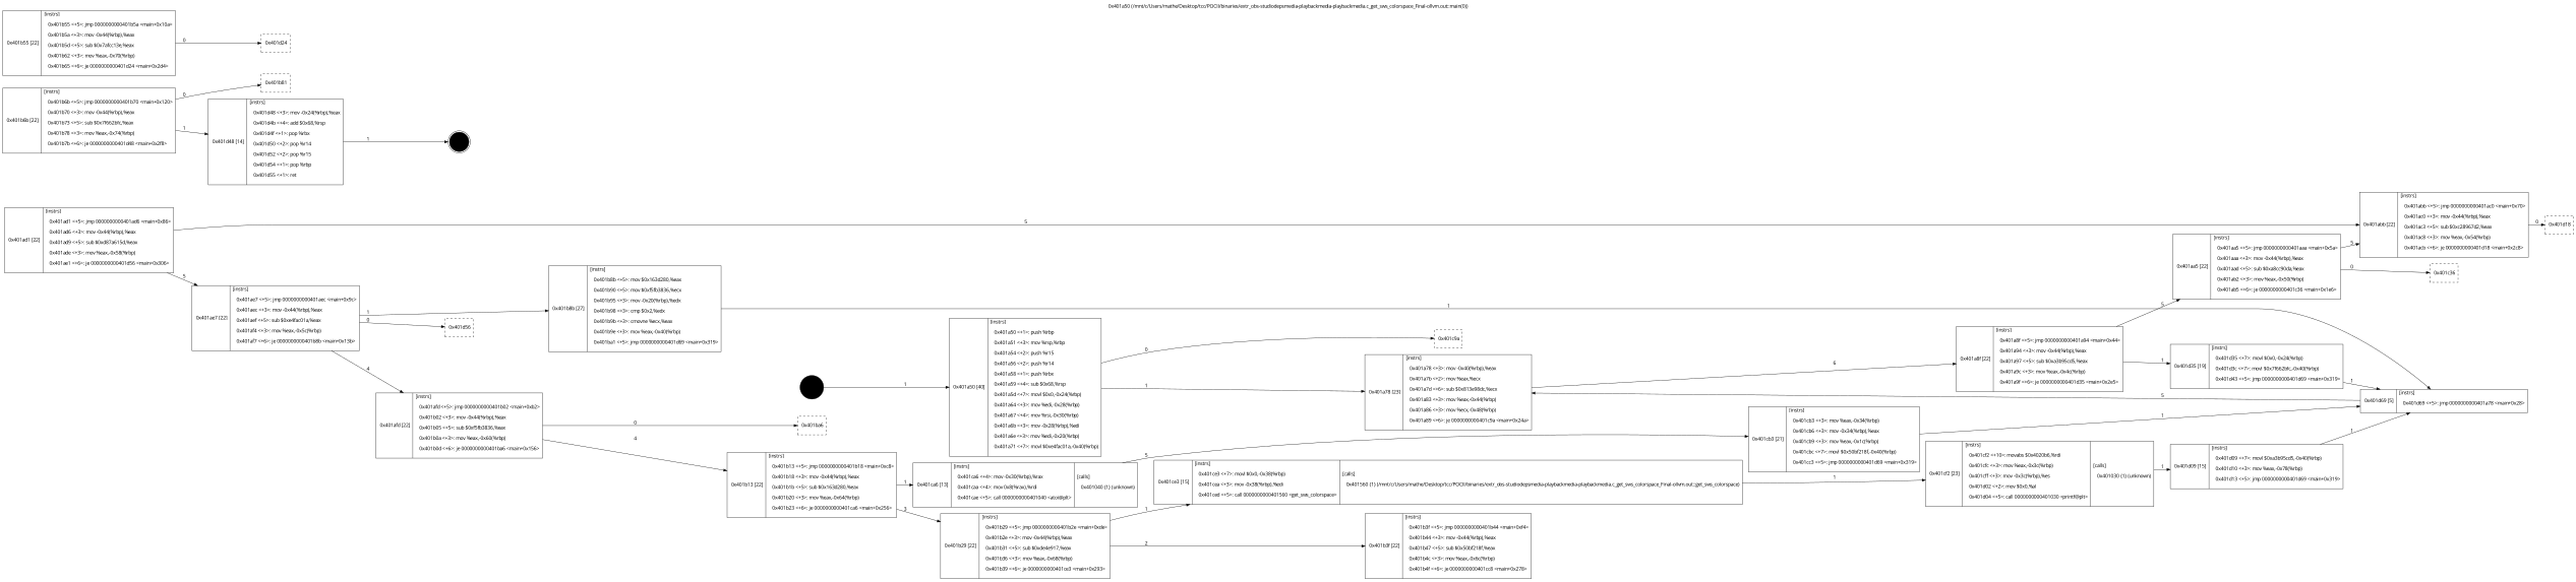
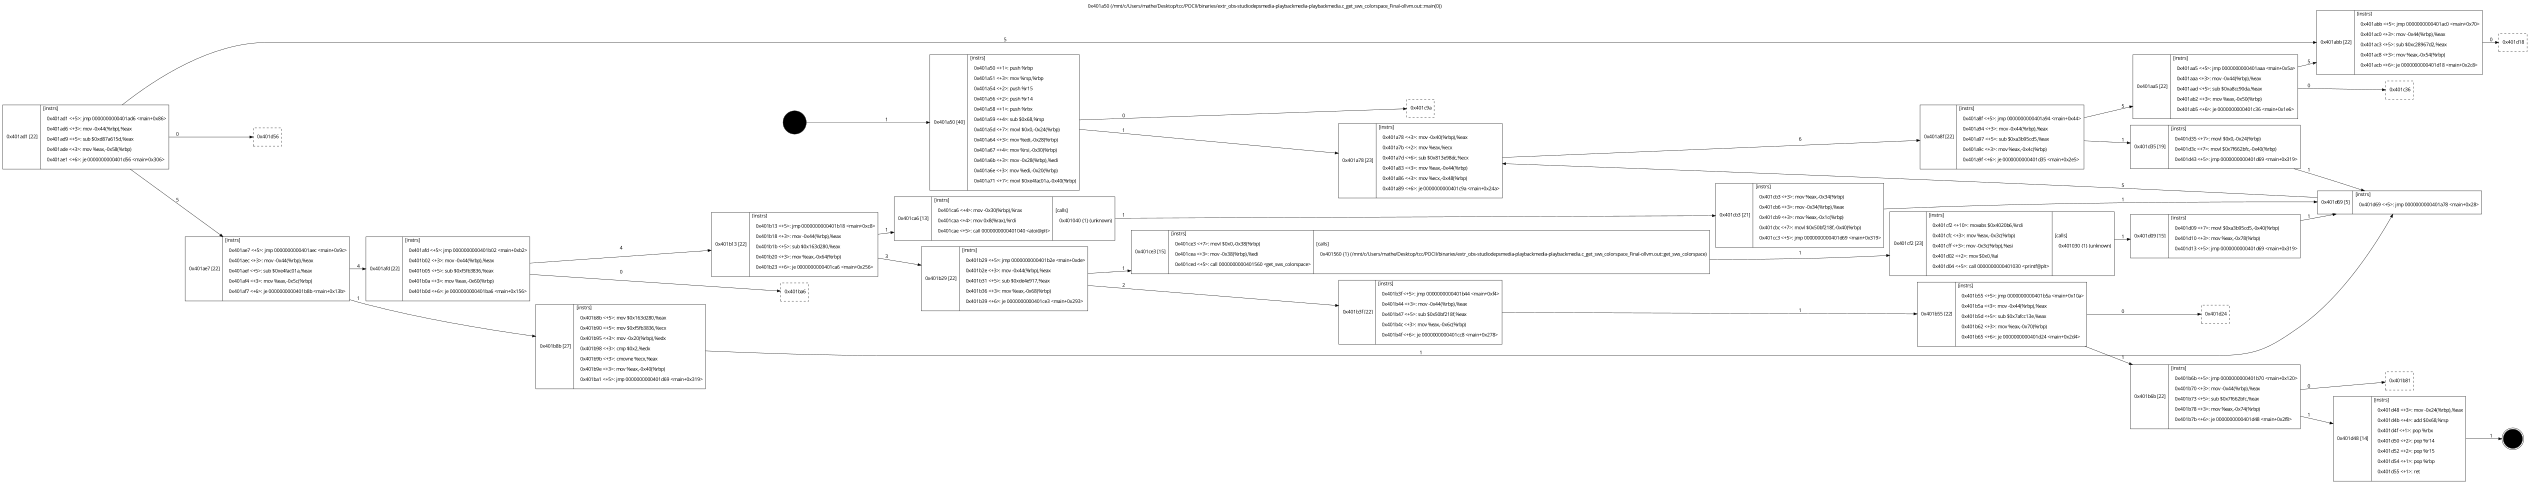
  digraph {
    fontname="Open Sans"
    label="0x401a50 (/mnt/c/Users/mathe/Desktop/tcc/POCII/binaries/extr_obs-studiodepsmedia-playbackmedia-playbackmedia.c_get_sws_colorspace_Final-ollvm.out::main(0))"
    labelloc=t
    rankdir=LR
    node [fontname="Open Sans" shape=record]
    edge [fontname="Open Sans"]
    Entry [fillcolor=black height=0.3 shape=circle style=filled width=0.3]
    n2 [label="{\n     0x401a50 [40]\l\n     | [instrs]\l\n     &nbsp;&nbsp;0x401a50 \<+1\>: push %rbp\l\n     &nbsp;&nbsp;0x401a51 \<+3\>: mov %rsp,%rbp\l\n     &nbsp;&nbsp;0x401a54 \<+2\>: push %r15\l\n     &nbsp;&nbsp;0x401a56 \<+2\>: push %r14\l\n     &nbsp;&nbsp;0x401a58 \<+1\>: push %rbx\l\n     &nbsp;&nbsp;0x401a59 \<+4\>: sub $0x68,%rsp\l\n     &nbsp;&nbsp;0x401a5d \<+7\>: movl $0x0,-0x24(%rbp)\l\n     &nbsp;&nbsp;0x401a64 \<+3\>: mov %edi,-0x28(%rbp)\l\n     &nbsp;&nbsp;0x401a67 \<+4\>: mov %rsi,-0x30(%rbp)\l\n     &nbsp;&nbsp;0x401a6b \<+3\>: mov -0x28(%rbp),%edi\l\n     &nbsp;&nbsp;0x401a6e \<+3\>: mov %edi,-0x20(%rbp)\l\n     &nbsp;&nbsp;0x401a71 \<+7\>: movl $0xe4fac01a,-0x40(%rbp)\l\n  }"]
    n3 [label="{\n     0x401a78 [23]\l\n     | [instrs]\l\n     &nbsp;&nbsp;0x401a78 \<+3\>: mov -0x40(%rbp),%eax\l\n     &nbsp;&nbsp;0x401a7b \<+2\>: mov %eax,%ecx\l\n     &nbsp;&nbsp;0x401a7d \<+6\>: sub $0x813e98dc,%ecx\l\n     &nbsp;&nbsp;0x401a83 \<+3\>: mov %eax,-0x44(%rbp)\l\n     &nbsp;&nbsp;0x401a86 \<+3\>: mov %ecx,-0x48(%rbp)\l\n     &nbsp;&nbsp;0x401a89 \<+6\>: je 0000000000401c9a \<main+0x24a\>\l\n  }"]
    n4 [label="{\n     0x401c9a\l\n  }" style=dashed]
    n5 [label="{\n     0x401a8f [22]\l\n     | [instrs]\l\n     &nbsp;&nbsp;0x401a8f \<+5\>: jmp 0000000000401a94 \<main+0x44\>\l\n     &nbsp;&nbsp;0x401a94 \<+3\>: mov -0x44(%rbp),%eax\l\n     &nbsp;&nbsp;0x401a97 \<+5\>: sub $0xa3b95cd5,%eax\l\n     &nbsp;&nbsp;0x401a9c \<+3\>: mov %eax,-0x4c(%rbp)\l\n     &nbsp;&nbsp;0x401a9f \<+6\>: je 0000000000401d35 \<main+0x2e5\>\l\n  }"]
    n6 [label="{\n     0x401d35 [19]\l\n     | [instrs]\l\n     &nbsp;&nbsp;0x401d35 \<+7\>: movl $0x0,-0x24(%rbp)\l\n     &nbsp;&nbsp;0x401d3c \<+7\>: movl $0x7f662bfc,-0x40(%rbp)\l\n     &nbsp;&nbsp;0x401d43 \<+5\>: jmp 0000000000401d69 \<main+0x319\>\l\n  }"]
    n7 [label="{\n     0x401aa5 [22]\l\n     | [instrs]\l\n     &nbsp;&nbsp;0x401aa5 \<+5\>: jmp 0000000000401aaa \<main+0x5a\>\l\n     &nbsp;&nbsp;0x401aaa \<+3\>: mov -0x44(%rbp),%eax\l\n     &nbsp;&nbsp;0x401aad \<+5\>: sub $0xa8cc90da,%eax\l\n     &nbsp;&nbsp;0x401ab2 \<+3\>: mov %eax,-0x50(%rbp)\l\n     &nbsp;&nbsp;0x401ab5 \<+6\>: je 0000000000401c36 \<main+0x1e6\>\l\n  }"]
    n8 [label="{\n     0x401d69 [5]\l\n     | [instrs]\l\n     &nbsp;&nbsp;0x401d69 \<+5\>: jmp 0000000000401a78 \<main+0x28\>\l\n  }"]
    n9 [label="{\n     0x401c36\l\n  }" style=dashed]
    n10 [label="{\n     0x401abb [22]\l\n     | [instrs]\l\n     &nbsp;&nbsp;0x401abb \<+5\>: jmp 0000000000401ac0 \<main+0x70\>\l\n     &nbsp;&nbsp;0x401ac0 \<+3\>: mov -0x44(%rbp),%eax\l\n     &nbsp;&nbsp;0x401ac3 \<+5\>: sub $0xc28967d2,%eax\l\n     &nbsp;&nbsp;0x401ac8 \<+3\>: mov %eax,-0x54(%rbp)\l\n     &nbsp;&nbsp;0x401acb \<+6\>: je 0000000000401d18 \<main+0x2c8\>\l\n  }"]
    Exit [fillcolor=black height=0.3 peripheries=2 shape=circle style=filled width=0.3]
    n12 [label="{\n     0x401d18\l\n  }" style=dashed]
    n13 [label="{\n     0x401b81\l\n  }" style=dashed]
    n14 [label="{\n     0x401ad1 [22]\l\n     | [instrs]\l\n     &nbsp;&nbsp;0x401ad1 \<+5\>: jmp 0000000000401ad6 \<main+0x86\>\l\n     &nbsp;&nbsp;0x401ad6 \<+3\>: mov -0x44(%rbp),%eax\l\n     &nbsp;&nbsp;0x401ad9 \<+5\>: sub $0xd87a615d,%eax\l\n     &nbsp;&nbsp;0x401ade \<+3\>: mov %eax,-0x58(%rbp)\l\n     &nbsp;&nbsp;0x401ae1 \<+6\>: je 0000000000401d56 \<main+0x306\>\l\n  }"]
    n15 [label="{\n     0x401d56\l\n  }" style=dashed]
    n16 [label="{\n     0x401ae7 [22]\l\n     | [instrs]\l\n     &nbsp;&nbsp;0x401ae7 \<+5\>: jmp 0000000000401aec \<main+0x9c\>\l\n     &nbsp;&nbsp;0x401aec \<+3\>: mov -0x44(%rbp),%eax\l\n     &nbsp;&nbsp;0x401aef \<+5\>: sub $0xe4fac01a,%eax\l\n     &nbsp;&nbsp;0x401af4 \<+3\>: mov %eax,-0x5c(%rbp)\l\n     &nbsp;&nbsp;0x401af7 \<+6\>: je 0000000000401b8b \<main+0x13b\>\l\n  }"]
    n17 [label="{\n     0x401d48 [14]\l\n     | [instrs]\l\n     &nbsp;&nbsp;0x401d48 \<+3\>: mov -0x24(%rbp),%eax\l\n     &nbsp;&nbsp;0x401d4b \<+4\>: add $0x68,%rsp\l\n     &nbsp;&nbsp;0x401d4f \<+1\>: pop %rbx\l\n     &nbsp;&nbsp;0x401d50 \<+2\>: pop %r14\l\n     &nbsp;&nbsp;0x401d52 \<+2\>: pop %r15\l\n     &nbsp;&nbsp;0x401d54 \<+1\>: pop %rbp\l\n     &nbsp;&nbsp;0x401d55 \<+1\>: ret\l\n  }"]
    n18 [label="{\n     0x401b8b [27]\l\n     | [instrs]\l\n     &nbsp;&nbsp;0x401b8b \<+5\>: mov $0x163d280,%eax\l\n     &nbsp;&nbsp;0x401b90 \<+5\>: mov $0xf5fb3836,%ecx\l\n     &nbsp;&nbsp;0x401b95 \<+3\>: mov -0x20(%rbp),%edx\l\n     &nbsp;&nbsp;0x401b98 \<+3\>: cmp $0x2,%edx\l\n     &nbsp;&nbsp;0x401b9b \<+3\>: cmovne %ecx,%eax\l\n     &nbsp;&nbsp;0x401b9e \<+3\>: mov %eax,-0x40(%rbp)\l\n     &nbsp;&nbsp;0x401ba1 \<+5\>: jmp 0000000000401d69 \<main+0x319\>\l\n  }"]
    n19 [label="{\n     0x401afd [22]\l\n     | [instrs]\l\n     &nbsp;&nbsp;0x401afd \<+5\>: jmp 0000000000401b02 \<main+0xb2\>\l\n     &nbsp;&nbsp;0x401b02 \<+3\>: mov -0x44(%rbp),%eax\l\n     &nbsp;&nbsp;0x401b05 \<+5\>: sub $0xf5fb3836,%eax\l\n     &nbsp;&nbsp;0x401b0a \<+3\>: mov %eax,-0x60(%rbp)\l\n     &nbsp;&nbsp;0x401b0d \<+6\>: je 0000000000401ba6 \<main+0x156\>\l\n  }"]
    n20 [label="{\n     0x401b6b [22]\l\n     | [instrs]\l\n     &nbsp;&nbsp;0x401b6b \<+5\>: jmp 0000000000401b70 \<main+0x120\>\l\n     &nbsp;&nbsp;0x401b70 \<+3\>: mov -0x44(%rbp),%eax\l\n     &nbsp;&nbsp;0x401b73 \<+5\>: sub $0x7f662bfc,%eax\l\n     &nbsp;&nbsp;0x401b78 \<+3\>: mov %eax,-0x74(%rbp)\l\n     &nbsp;&nbsp;0x401b7b \<+6\>: je 0000000000401d48 \<main+0x2f8\>\l\n  }"]
    n21 [label="{\n     0x401ba6\l\n  }" style=dashed]
    n22 [label="{\n     0x401b13 [22]\l\n     | [instrs]\l\n     &nbsp;&nbsp;0x401b13 \<+5\>: jmp 0000000000401b18 \<main+0xc8\>\l\n     &nbsp;&nbsp;0x401b18 \<+3\>: mov -0x44(%rbp),%eax\l\n     &nbsp;&nbsp;0x401b1b \<+5\>: sub $0x163d280,%eax\l\n     &nbsp;&nbsp;0x401b20 \<+3\>: mov %eax,-0x64(%rbp)\l\n     &nbsp;&nbsp;0x401b23 \<+6\>: je 0000000000401ca6 \<main+0x256\>\l\n  }"]
    n23 [label="{\n     0x401d24\l\n  }" style=dashed]
    n24 [label="{\n     0x401ca6 [13]\l\n     | [instrs]\l\n     &nbsp;&nbsp;0x401ca6 \<+4\>: mov -0x30(%rbp),%rax\l\n     &nbsp;&nbsp;0x401caa \<+4\>: mov 0x8(%rax),%rdi\l\n     &nbsp;&nbsp;0x401cae \<+5\>: call 0000000000401040 \<atoi@plt\>\l\n     | [calls]\l\n     &nbsp;&nbsp;0x401040 \{1\} (unknown)\l\n  }"]
    n25 [label="{\n     0x401b29 [22]\l\n     | [instrs]\l\n     &nbsp;&nbsp;0x401b29 \<+5\>: jmp 0000000000401b2e \<main+0xde\>\l\n     &nbsp;&nbsp;0x401b2e \<+3\>: mov -0x44(%rbp),%eax\l\n     &nbsp;&nbsp;0x401b31 \<+5\>: sub $0xde4e917,%eax\l\n     &nbsp;&nbsp;0x401b36 \<+3\>: mov %eax,-0x68(%rbp)\l\n     &nbsp;&nbsp;0x401b39 \<+6\>: je 0000000000401ce3 \<main+0x293\>\l\n  }"]
    n26 [label="{\n     0x401d09 [15]\l\n     | [instrs]\l\n     &nbsp;&nbsp;0x401d09 \<+7\>: movl $0xa3b95cd5,-0x40(%rbp)\l\n     &nbsp;&nbsp;0x401d10 \<+3\>: mov %eax,-0x78(%rbp)\l\n     &nbsp;&nbsp;0x401d13 \<+5\>: jmp 0000000000401d69 \<main+0x319\>\l\n  }"]
    n27 [label="{\n     0x401cb3 [21]\l\n     | [instrs]\l\n     &nbsp;&nbsp;0x401cb3 \<+3\>: mov %eax,-0x34(%rbp)\l\n     &nbsp;&nbsp;0x401cb6 \<+3\>: mov -0x34(%rbp),%eax\l\n     &nbsp;&nbsp;0x401cb9 \<+3\>: mov %eax,-0x1c(%rbp)\l\n     &nbsp;&nbsp;0x401cbc \<+7\>: movl $0x50bf218f,-0x40(%rbp)\l\n     &nbsp;&nbsp;0x401cc3 \<+5\>: jmp 0000000000401d69 \<main+0x319\>\l\n  }"]
    n28 [label="{\n     0x401ce3 [15]\l\n     | [instrs]\l\n     &nbsp;&nbsp;0x401ce3 \<+7\>: movl $0x0,-0x38(%rbp)\l\n     &nbsp;&nbsp;0x401cea \<+3\>: mov -0x38(%rbp),%edi\l\n     &nbsp;&nbsp;0x401ced \<+5\>: call 0000000000401560 \<get_sws_colorspace\>\l\n     | [calls]\l\n     &nbsp;&nbsp;0x401560 \{1\} (/mnt/c/Users/mathe/Desktop/tcc/POCII/binaries/extr_obs-studiodepsmedia-playbackmedia-playbackmedia.c_get_sws_colorspace_Final-ollvm.out::get_sws_colorspace)\l\n  }"]
    n29 [label="{\n     0x401b3f [22]\l\n     | [instrs]\l\n     &nbsp;&nbsp;0x401b3f \<+5\>: jmp 0000000000401b44 \<main+0xf4\>\l\n     &nbsp;&nbsp;0x401b44 \<+3\>: mov -0x44(%rbp),%eax\l\n     &nbsp;&nbsp;0x401b47 \<+5\>: sub $0x50bf218f,%eax\l\n     &nbsp;&nbsp;0x401b4c \<+3\>: mov %eax,-0x6c(%rbp)\l\n     &nbsp;&nbsp;0x401b4f \<+6\>: je 0000000000401cc8 \<main+0x278\>\l\n  }"]
    n30 [label="{\n     0x401cf2 [23]\l\n     | [instrs]\l\n     &nbsp;&nbsp;0x401cf2 \<+10\>: movabs $0x4020b6,%rdi\l\n     &nbsp;&nbsp;0x401cfc \<+3\>: mov %eax,-0x3c(%rbp)\l\n     &nbsp;&nbsp;0x401cff \<+3\>: mov -0x3c(%rbp),%esi\l\n     &nbsp;&nbsp;0x401d02 \<+2\>: mov $0x0,%al\l\n     &nbsp;&nbsp;0x401d04 \<+5\>: call 0000000000401030 \<printf@plt\>\l\n     | [calls]\l\n     &nbsp;&nbsp;0x401030 \{1\} (unknown)\l\n  }"]
    n31 [label="{\n     0x401b55 [22]\l\n     | [instrs]\l\n     &nbsp;&nbsp;0x401b55 \<+5\>: jmp 0000000000401b5a \<main+0x10a\>\l\n     &nbsp;&nbsp;0x401b5a \<+3\>: mov -0x44(%rbp),%eax\l\n     &nbsp;&nbsp;0x401b5d \<+5\>: sub $0x7afcc13e,%eax\l\n     &nbsp;&nbsp;0x401b62 \<+3\>: mov %eax,-0x70(%rbp)\l\n     &nbsp;&nbsp;0x401b65 \<+6\>: je 0000000000401d24 \<main+0x2d4\>\l\n  }"]
    Entry -> n2 [label=" 1"]
    n2 -> n3 [label=" 1"]
    n2 -> n4 [label=" 0"]
    n3 -> n5 [label=" 6"]
    n5 -> n6 [label=" 1"]
    n5 -> n7 [label=" 5"]
    n6 -> n8 [label=" 1"]
    n7 -> n9 [label=" 0"]
    n7 -> n10 [label=" 5"]
    n8 -> n3 [label=" 5"]
    n10 -> n12 [label=" 0"]
    n14 -> n10 [label=" 5"]
-   n16 -> n15 [label=" 0"]
+   n14 -> n15 [label=" 0"]
    n14 -> n16 [label=" 5"]
    n16 -> n18 [label=" 1"]
    n16 -> n19 [label=" 4"]
    n17 -> Exit [label=" 1"]
    n18 -> n8 [label=" 1"]
    n19 -> n21 [label=" 0"]
    n19 -> n22 [label=" 4"]
    n20 -> n13 [label=" 0"]
    n20 -> n17 [label=" 1"]
    n22 -> n24 [label=" 1"]
    n22 -> n25 [label=" 3"]
-   n24 -> n27 [label=" 5"]
+   n24 -> n27 [label=" 1"]
    n25 -> n28 [label=" 1"]
    n25 -> n29 [label=" 2"]
    n26 -> n8 [label=" 1"]
    n27 -> n8 [label=" 1"]
    n28 -> n30 [label=" 1"]
+   n29 -> n31 [label=" 1"]
    n30 -> n26 [label=" 1"]
+   n31 -> n20 [label=" 1"]
    n31 -> n23 [label=" 0"]
  }
